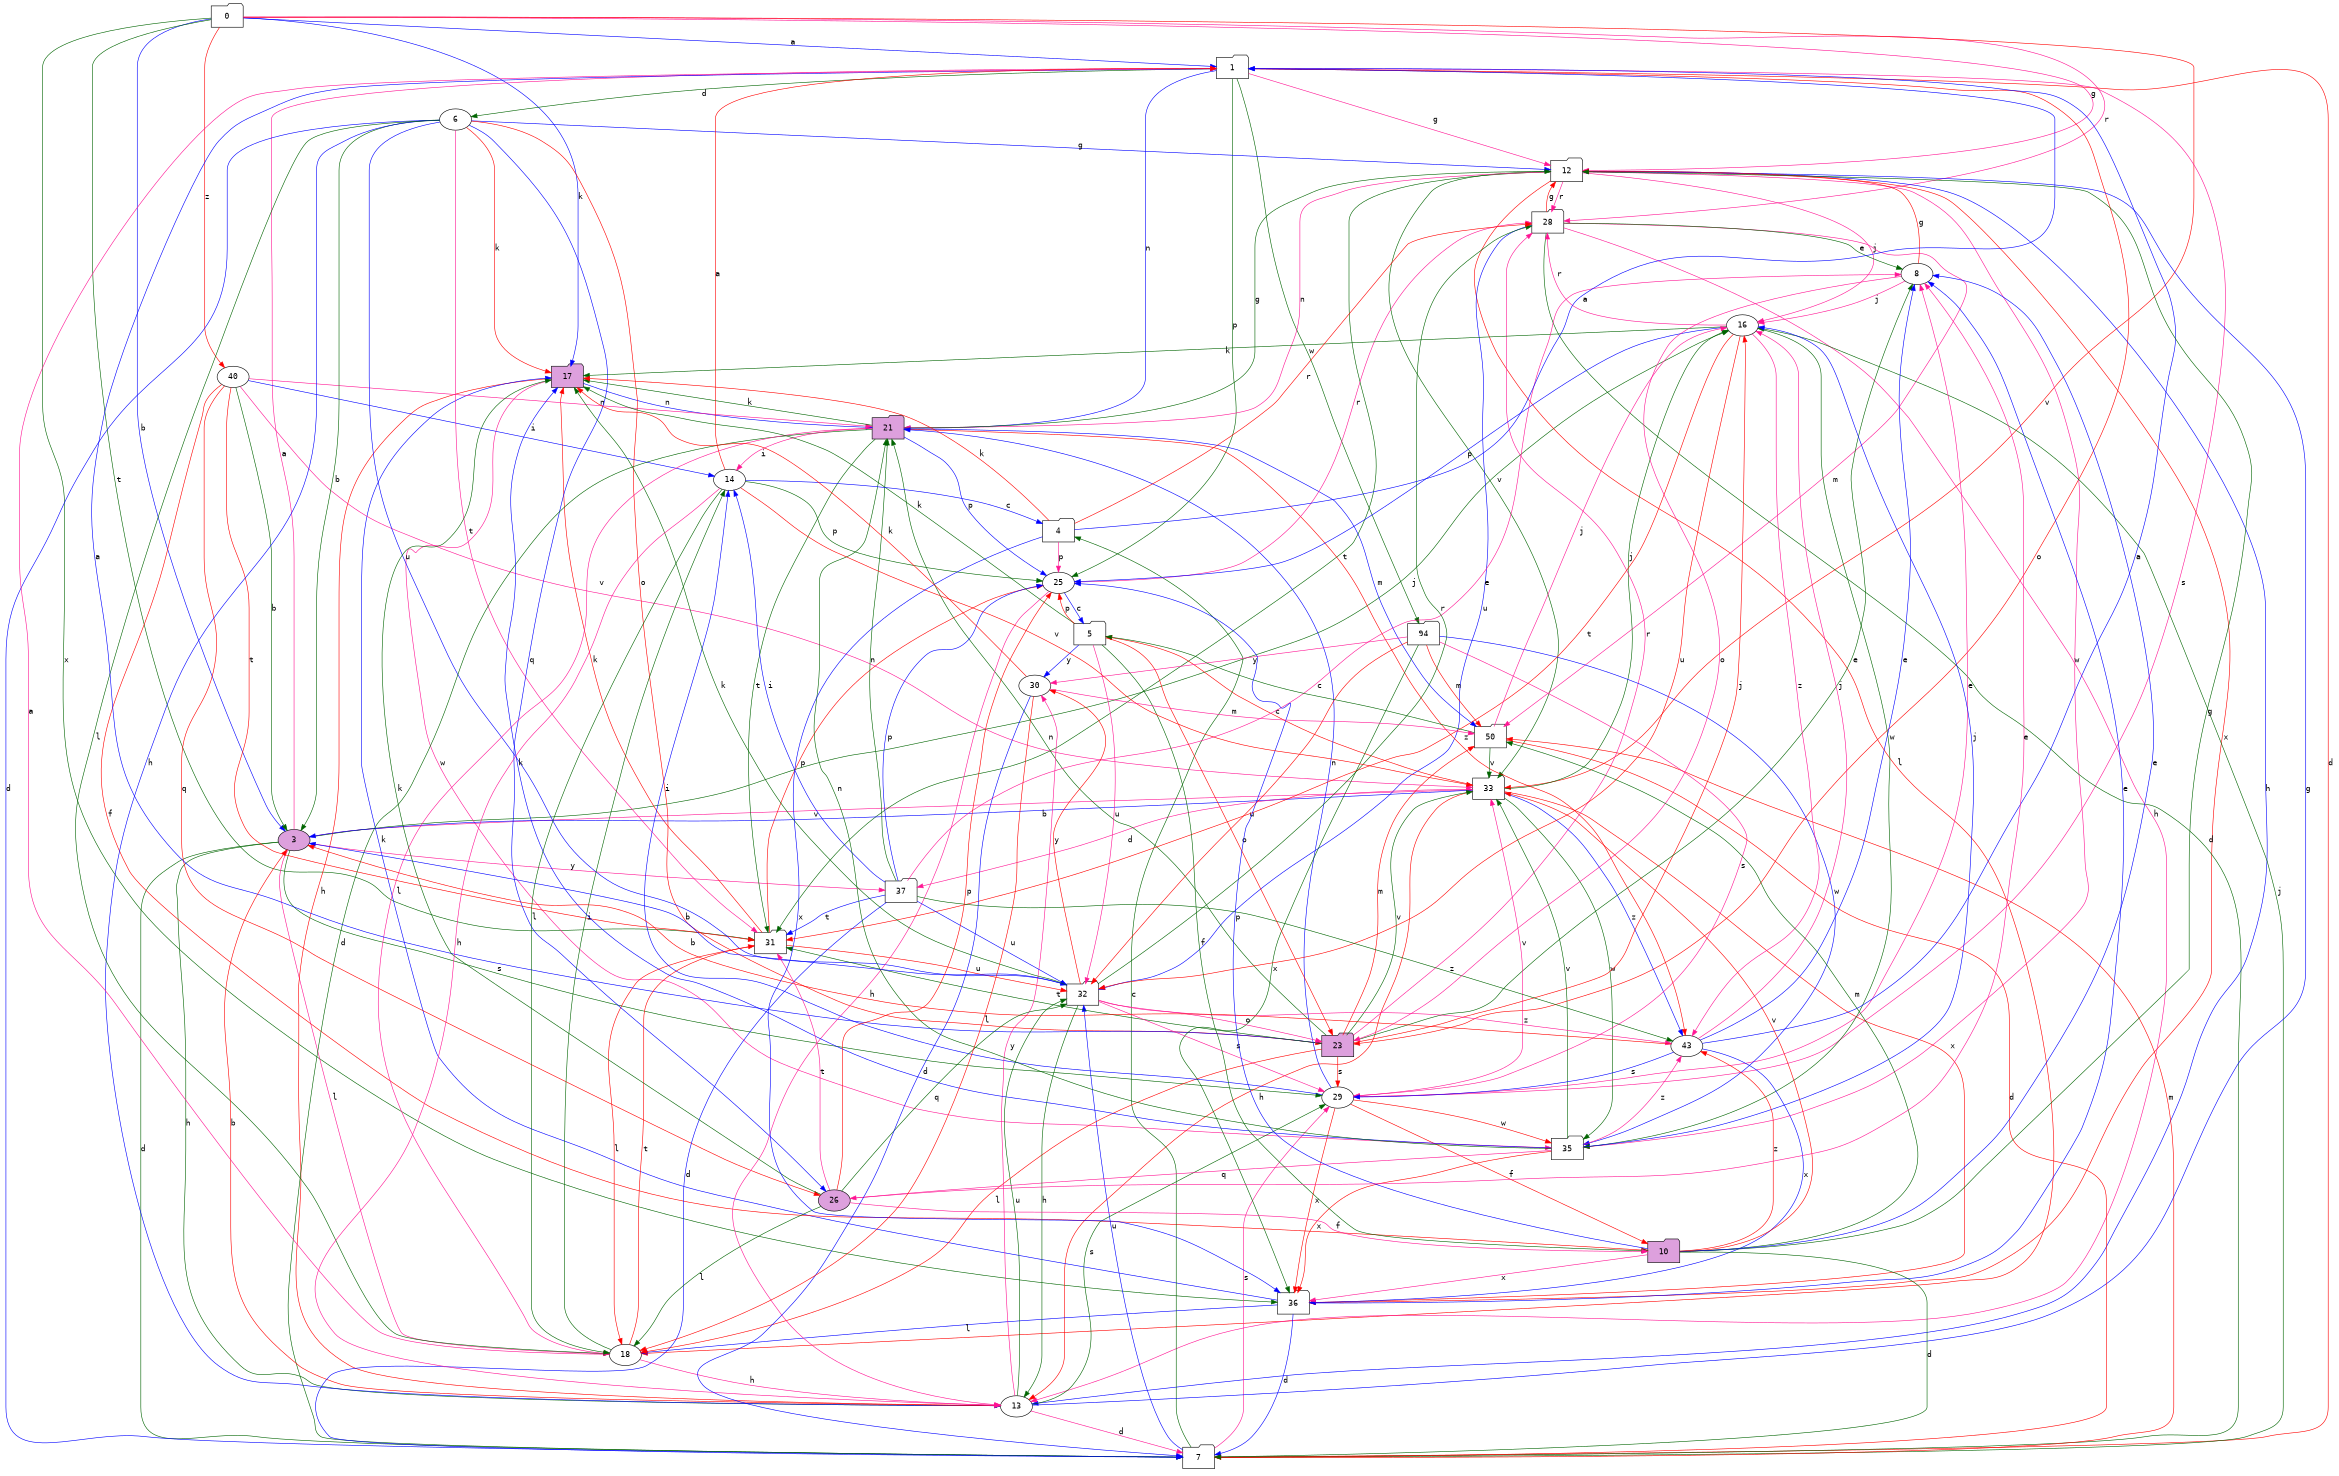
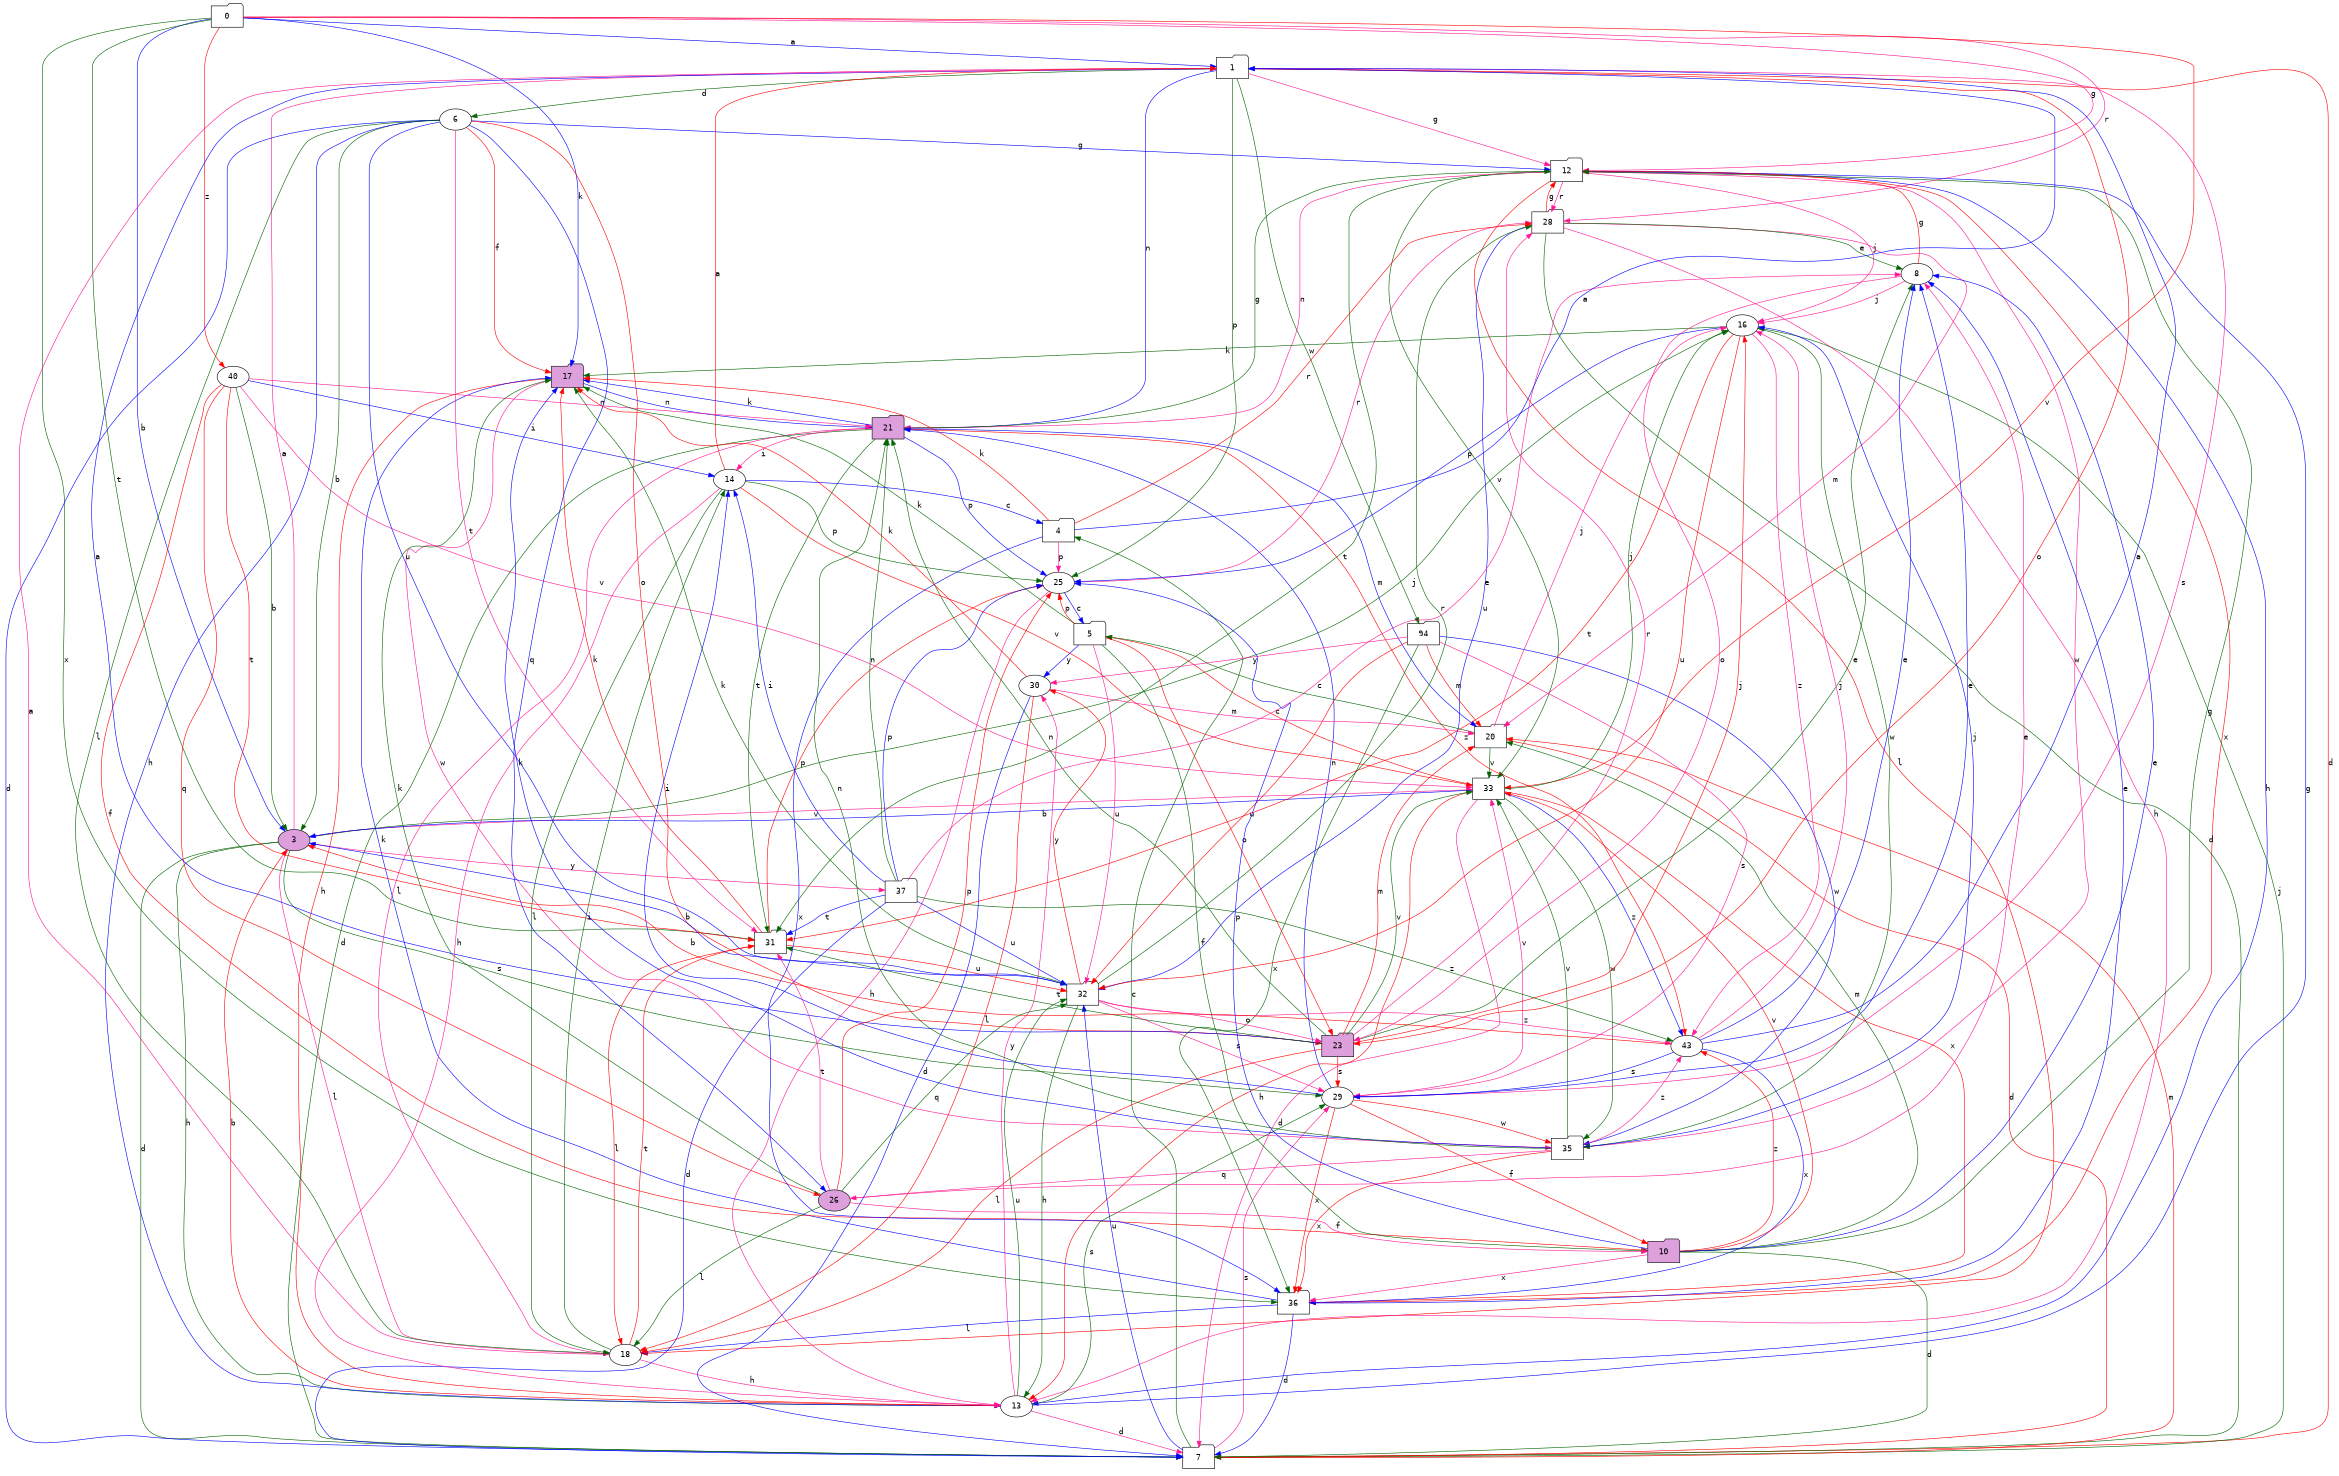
  strict digraph {
    fontname="DejaVu Sans Mono"
    node [fillcolor=white fontname="DejaVu Sans Mono" shape=folder style=filled]
    edge [color=deeppink fontname="DejaVu Sans Mono"]
    0
    1
    3 [fillcolor=plum shape=ellipse]
    12
    17 [fillcolor=plum]
    28
    31
    33
    36
    40 [shape=ellipse]
    6 [shape=ellipse]
    7
    21 [fillcolor=plum]
    23 [fillcolor=plum]
    25 [shape=ellipse]
    29 [shape=ellipse]
    n17 [label=94]
    13 [shape=ellipse]
    16 [shape=ellipse]
    18 [shape=ellipse]
    37
    35
    32
-   20 [label=50]
+   20
    8 [shape=ellipse]
    5
    n27 [label=43 shape=ellipse]
    10 [fillcolor=plum]
    26 [fillcolor=plum shape=ellipse]
    14 [shape=ellipse]
    4
    n32 [label=30 shape=ellipse]
    0 -> 1 [color=blue label=a]
    0 -> 3 [color=blue label=b]
    0 -> 12 [label=g]
    0 -> 17 [color=blue label=k]
    0 -> 28 [label=r]
    0 -> 31 [color=darkgreen label=t]
    0 -> 33 [color=red label=v]
    0 -> 36 [color=darkgreen label=x]
    0 -> 40 [color=red label=z]
    1 -> 12 [label=g]
    1 -> 6 [color=darkgreen label=d]
    1 -> 7 [color=red label=d]
    1 -> 21 [color=blue label=n]
    1 -> 23 [color=red label=o]
    1 -> 25 [color=darkgreen label=p]
    1 -> 29 [label=s]
    1 -> n17 [color=darkgreen label=w]
    3 -> 1 [label=a]
    3 -> 33 [label=v]
    3 -> 7 [color=darkgreen label=d]
    3 -> 29 [color=darkgreen label=s]
    3 -> 13 [color=darkgreen label=h]
    3 -> 16 [color=darkgreen label=j]
    3 -> 18 [label=l]
    3 -> 37 [label=y]
    12 -> 28 [label=r]
    12 -> 31 [color=darkgreen label=t]
    12 -> 33 [color=darkgreen label=v]
    12 -> 36 [color=red label=x]
    12 -> 21 [label=n]
    12 -> 13 [color=blue label=h]
    12 -> 16 [label=j]
    12 -> 18 [color=red label=l]
    12 -> 35 [label=w]
    17 -> 21 [color=blue label=n]
    17 -> 13 [color=red label=h]
    17 -> 35 [label=w]
    28 -> 12 [color=red label=g]
    28 -> 7 [color=darkgreen label=d]
    28 -> 13 [label=h]
    28 -> 32 [color=blue label=u]
    28 -> 20 [label=m]
    28 -> 8 [color=darkgreen label=e]
    31 -> 17 [color=red label=k]
    31 -> 25 [color=red label=p]
    31 -> 18 [color=red label=l]
    31 -> 32 [color=red label=u]
    33 -> 3 [color=blue label=b]
    33 -> 36 [color=red label=x]
-   33 -> 37 [label=d]
+   33 -> 7 [label=d]
    33 -> 13 [color=red label=h]
    33 -> 16 [color=darkgreen label=j]
    33 -> 35 [color=darkgreen label=w]
    33 -> 5 [color=red label=c]
    33 -> n27 [color=blue label=z]
    36 -> 17 [color=blue label=k]
    36 -> 7 [color=blue label=d]
    36 -> 18 [color=blue label=l]
    36 -> 8 [color=blue label=e]
    40 -> 3 [color=darkgreen label=b]
    40 -> 31 [color=red label=t]
    40 -> 33 [label=v]
    40 -> 21 [label=n]
    40 -> 10 [color=red label=f]
    40 -> 26 [color=red label=q]
    40 -> 14 [color=blue label=i]
    6 -> 3 [color=darkgreen label=b]
    6 -> 12 [color=blue label=g]
-   6 -> 17 [color=red label=k]
+   6 -> 17 [color=red label=f]
    6 -> 31 [label=t]
    6 -> 7 [color=blue label=d]
    6 -> 23 [color=red label=o]
    6 -> 13 [color=blue label=h]
    6 -> 18 [color=darkgreen label=l]
    6 -> 32 [color=blue label=u]
    6 -> 26 [color=blue label=q]
    7 -> 29 [label=s]
    7 -> 16 [color=darkgreen label=j]
    7 -> 32 [color=blue label=u]
    7 -> 20 [color=red label=m]
    7 -> 4 [color=darkgreen label=c]
    21 -> 12 [color=darkgreen label=g]
-   21 -> 17 [color=darkgreen label=k]
+   21 -> 17 [color=blue label=k]
    21 -> 31 [color=darkgreen label=t]
    21 -> 7 [color=darkgreen label=d]
    21 -> 25 [color=blue label=p]
    21 -> 18 [label=l]
    21 -> 20 [color=blue label=m]
    21 -> n27 [color=red label=z]
    21 -> 14 [label=i]
    23 -> 1 [color=blue label=a]
    23 -> 28 [label=r]
    23 -> 31 [color=darkgreen label=t]
    23 -> 33 [color=darkgreen label=v]
    23 -> 21 [color=darkgreen label=n]
    23 -> 29 [color=red label=s]
    23 -> 16 [color=red label=j]
    23 -> 18 [color=red label=l]
    23 -> 20 [color=red label=m]
    23 -> 8 [color=darkgreen label=e]
    25 -> 28 [label=r]
    25 -> 13 [label=h]
    25 -> 5 [color=blue label=c]
    29 -> 33 [label=v]
    29 -> 36 [color=red label=x]
    29 -> 21 [color=blue label=n]
    29 -> 35 [color=red label=w]
-   29 -> 8 [label=e]
+   29 -> 8 [color=blue label=e]
    29 -> 10 [color=red label=f]
    29 -> 14 [color=blue label=i]
    n17 -> 36 [color=darkgreen label=x]
    n17 -> 29 [label=s]
    n17 -> 35 [color=blue label=w]
    n17 -> 32 [color=red label=u]
    n17 -> 20 [color=red label=m]
    n17 -> n32 [label=y]
    13 -> 3 [color=red label=b]
    13 -> 12 [color=blue label=g]
    13 -> 7 [label=d]
    13 -> 29 [color=darkgreen label=s]
    13 -> 32 [color=darkgreen label=u]
    13 -> n32 [label=y]
    16 -> 17 [color=darkgreen label=k]
-   16 -> 28 [label=r]
    16 -> 31 [color=red label=t]
    16 -> 25 [color=blue label=p]
    16 -> 35 [color=darkgreen label=w]
    16 -> 32 [color=red label=u]
    16 -> n27 [label=z]
    18 -> 1 [label=a]
    18 -> 31 [color=red label=t]
    18 -> 13 [label=h]
    18 -> 14 [color=darkgreen label=i]
    37 -> 31 [color=blue label=t]
    37 -> 7 [color=blue label=d]
    37 -> 21 [color=darkgreen label=n]
    37 -> 25 [color=blue label=p]
    37 -> 32 [color=blue label=u]
    37 -> 8 [label=e]
    37 -> n27 [color=darkgreen label=z]
    37 -> 14 [color=blue label=i]
    35 -> 17 [color=blue label=k]
    35 -> 33 [color=darkgreen label=v]
    35 -> 36 [color=red label=x]
    35 -> 21 [color=darkgreen label=n]
    35 -> 16 [color=blue label=j]
    35 -> n27 [label=z]
    35 -> 26 [label=q]
    32 -> 3 [color=blue label=b]
    32 -> 17 [color=darkgreen label=k]
    32 -> 28 [color=darkgreen label=r]
    32 -> 23 [label=o]
    32 -> 29 [label=s]
    32 -> 13 [color=darkgreen label=h]
    32 -> n27 [label=z]
    32 -> n32 [color=red label=y]
    20 -> 33 [color=darkgreen label=v]
    20 -> 7 [color=red label=d]
    20 -> 16 [label=j]
    20 -> 5 [color=darkgreen label=c]
    8 -> 12 [color=red label=g]
    8 -> 23 [label=o]
    8 -> 16 [label=j]
    5 -> 17 [color=darkgreen label=k]
    5 -> 23 [color=red label=o]
    5 -> 25 [color=red label=p]
    5 -> 32 [label=u]
    5 -> 10 [color=darkgreen label=f]
    5 -> n32 [color=blue label=y]
    n27 -> 1 [color=blue label=a]
    n27 -> 3 [color=red label=b]
    n27 -> 36 [color=blue label=x]
    n27 -> 29 [color=blue label=s]
    n27 -> 16 [label=j]
    n27 -> 8 [color=blue label=e]
    10 -> 12 [color=darkgreen label=g]
    10 -> 33 [color=red label=v]
    10 -> 36 [label=x]
    10 -> 7 [color=darkgreen label=d]
    10 -> 25 [color=blue label=p]
    10 -> 20 [color=darkgreen label=m]
    10 -> 8 [color=blue label=e]
    10 -> n27 [color=red label=z]
    26 -> 17 [color=darkgreen label=k]
    26 -> 31 [label=t]
    26 -> 25 [color=red label=p]
    26 -> 18 [color=darkgreen label=l]
    26 -> 32 [color=darkgreen label=q]
    26 -> 8 [label=e]
    26 -> 10 [label=f]
    14 -> 1 [color=red label=a]
    14 -> 33 [color=red label=v]
    14 -> 25 [color=darkgreen label=p]
    14 -> 13 [label=h]
    14 -> 18 [color=darkgreen label=l]
    14 -> 4 [color=blue label=c]
    4 -> 1 [color=blue label=a]
    4 -> 17 [color=red label=k]
    4 -> 28 [color=red label=r]
    4 -> 36 [color=blue label=x]
    4 -> 25 [label=p]
    n32 -> 17 [color=red label=k]
    n32 -> 7 [color=blue label=d]
    n32 -> 18 [color=red label=l]
    n32 -> 20 [label=m]
  }
